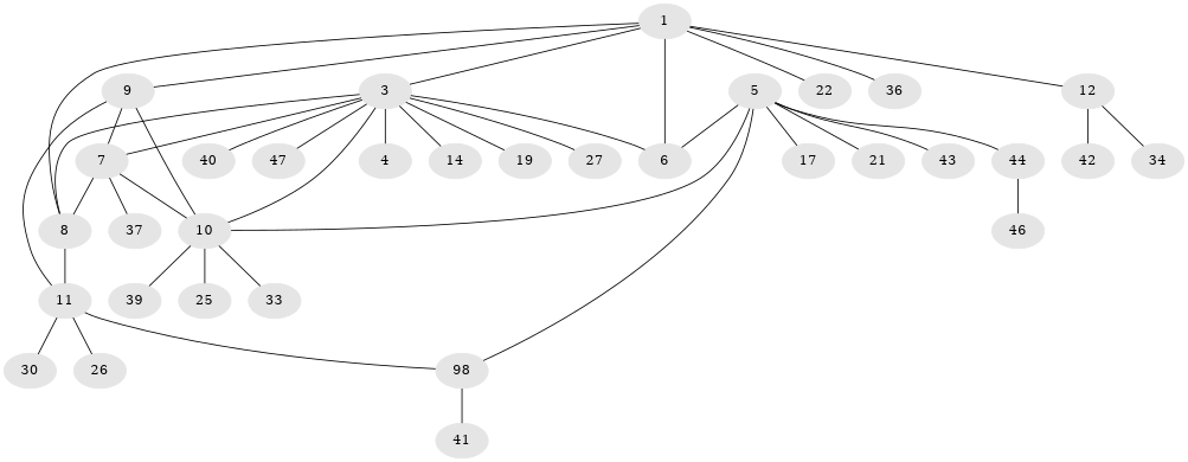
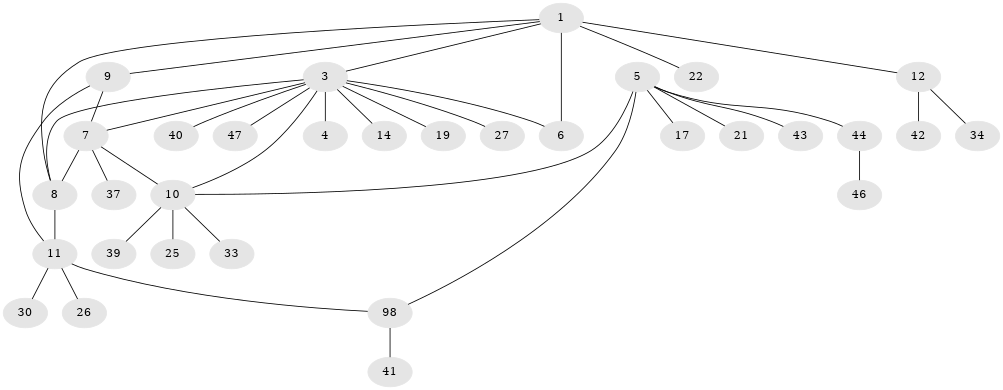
  graph {
    node [color=gray90 style=filled]
    1 [super="+2"]
    3 [super="+35"]
    6
    8 [super="+15"]
    9
    12 [super="+16"]
    22
-   36
    4
    7 [super="+24"]
    10 [super="+13"]
    14 [super="+52"]
    19 [super="+38"]
    27
    40
    47
    11 [super="+23"]
    34
    42
    37 [super="+49"]
    25 [super="+29"]
    33
    39
    5 [super="+51"]
    17
    n26 [label=98 super="+32"]
    21
    43
    44 [super="+45"]
    41
    46
    26
    30
    1 -- 3
    1 -- 6
    1 -- 8
    1 -- 9
    1 -- 12
    1 -- 22
-   1 -- 36
    3 -- 6
    3 -- 8
    3 -- 4
    3 -- 7
    3 -- 10
    3 -- 14
    3 -- 19
    3 -- 27
    3 -- 40
    3 -- 47
    8 -- 11
    9 -- 7
-   9 -- 10
    9 -- 11
    12 -- 34
    12 -- 42
    7 -- 8
    7 -- 10 [weight=2]
    7 -- 37
    10 -- 25
    10 -- 33
    10 -- 39
    11 -- n26
    11 -- 26
    11 -- 30
-   5 -- 6
    5 -- 10
    5 -- 17
    5 -- n26
    5 -- 21
    5 -- 43
    5 -- 44
    n26 -- 41
    44 -- 46
  }
